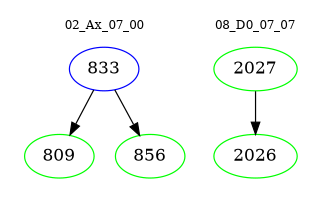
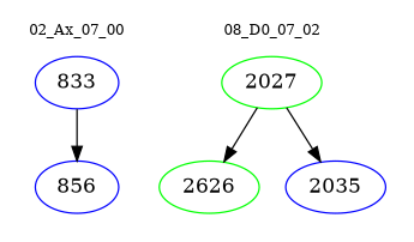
  digraph {
    node [color=blue]
    edge [color=black]
    n1 [label=833]
-   n2 [color=green label=809]
-   n3 [color=green label=856]
+   n3 [label=856]
    n4 [color=green label=2027]
-   n5 [color=green label=2026]
+   n5 [color=green label=2626]
+   n6 [label=2035]
    subgraph cluster_1 {
      color=white
      fontsize=10
      label="02_Ax_07_00"
      n1
-     n2
      n3
    }
    subgraph cluster_2 {
      color=white
      fontsize=10
-     label="08_D0_07_07"
+     label="08_D0_07_02"
      n4
      n5
+     n6
    }
-   n1 -> n2
    n1 -> n3
    n4 -> n5
+   n4 -> n6
  }
